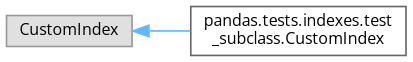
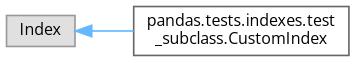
  digraph {
    rankdir=LR
    fontname="Open Sans"
    node [fontname="Open Sans" fontsize=10 shape=box style=filled]
-   n1 [color=grey60 fillcolor="#E0E0E0" height=0.2 label=CustomIndex width=0.4]
+   n1 [color=grey60 fillcolor="#E0E0E0" height=0.2 label=Index width=0.4]
    n2 [color=grey40 fillcolor=white height=0.2 label="pandas.tests.indexes.test\l_subclass.CustomIndex" width=0.4]
    n1 -> n2 [color=steelblue1 dir=back fontname="Open Sans" fontsize=10 labelfontname=Helvetica labelfontsize=10 style=solid]
  }
